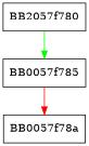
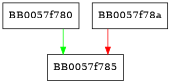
  digraph {
    splines=ortho
    node [shape=box]
-   BB0057f780 [label=BB2057f780]
+   BB0057f780
    BB0057f785
    BB0057f78a
    BB0057f780 -> BB0057f785 [color=green]
-   BB0057f785 -> BB0057f78a [color=red]
+   BB0057f78a -> BB0057f785 [color=red]
  }
